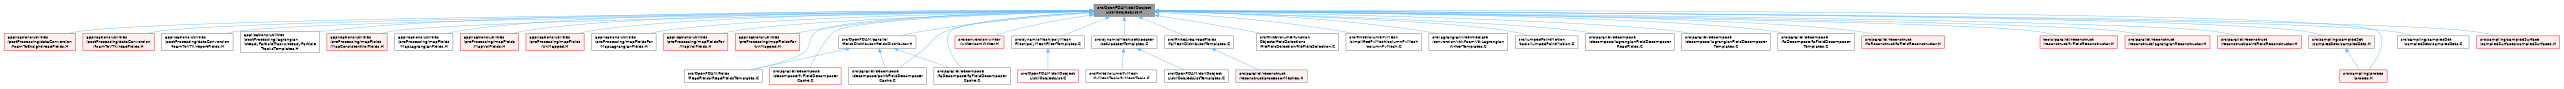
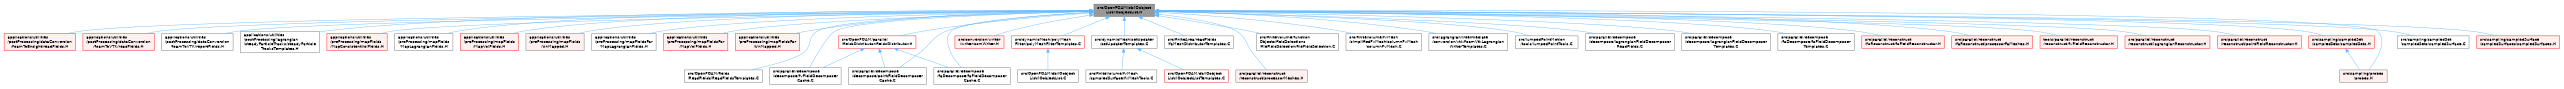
  digraph {
    node [color=grey40 fillcolor=white fontname=Helvetica fontsize=10 shape=box style=filled]
    edge [color=steelblue1 dir=back fontname=Helvetica fontsize=10 labelfontname=Helvetica labelfontsize=10 style=solid]
    n1 [color=gray40 fillcolor=grey60 fontcolor=black height=0.2 label="src/OpenFOAM/db/IOobject\lList/IOobjectList.H" width=0.4]
    n2 [color=red fillcolor="#FFF0F0" height=0.2 label="applications/utilities\l/postProcessing/dataConversion\l/foamToEnsight/readFields.H" width=0.4]
    n3 [color=red fillcolor="#FFF0F0" height=0.2 label="applications/utilities\l/postProcessing/dataConversion\l/foamToVTK/readFields.H" width=0.4]
    n4 [height=0.2 label="applications/utilities\l/postProcessing/dataConversion\l/foamToVTK/reportFields.H" width=0.4]
    n5 [height=0.2 label="applications/utilities\l/postProcessing/lagrangian\l/steadyParticleTracks/steadyParticle\lTracksTemplates.H" width=0.4]
    n6 [color=red fillcolor="#FFF0F0" height=0.2 label="applications/utilities\l/preProcessing/mapFields\l/MapConsistentVolFields.H" width=0.4]
    n7 [height=0.2 label="applications/utilities\l/preProcessing/mapFields\l/MapLagrangianFields.H" width=0.4]
    n8 [color=red fillcolor="#FFF0F0" height=0.2 label="applications/utilities\l/preProcessing/mapFields\l/MapVolFields.H" width=0.4]
-   n9 [color=red fillcolor="#FFF0F0" height=0.2 label="applications/utilities\l/preProcessing/mapFields\l/UnMapped.H" width=0.4]
+   n9 [fillcolor="#FFF0F0" height=0.2 label="applications/utilities\l/preProcessing/mapFields\l/UnMapped.H" width=0.4]
    n10 [height=0.2 label="applications/utilities\l/preProcessing/mapFieldsPar\l/MapLagrangianFields.H" width=0.4]
    n11 [color=red fillcolor="#FFF0F0" height=0.2 label="applications/utilities\l/preProcessing/mapFieldsPar\l/MapVolFields.H" width=0.4]
    n12 [color=red fillcolor="#FFF0F0" height=0.2 label="applications/utilities\l/preProcessing/mapFieldsPar\l/UnMapped.H" width=0.4]
    n13 [height=0.2 label="src/OpenFOAM/fields\l/ReadFields/ReadFieldsTemplates.C" width=0.4]
-   n14 [height=0.2 label="src/OpenFOAM/parallel\l/fieldsDistributor/fieldsDistributor.H" width=0.4]
-   n15 [color=red height=0.2 label="src/parallel/decompose\l/decompose/fvFieldDecomposer\lCache.C" width=0.4]
+   n14 [color=red height=0.2 label="src/OpenFOAM/parallel\l/fieldsDistributor/fieldsDistributor.H" width=0.4]
+   n15 [height=0.2 label="src/parallel/decompose\l/decompose/fvFieldDecomposer\lCache.C" width=0.4]
    n16 [height=0.2 label="src/parallel/decompose\l/decompose/pointFieldDecomposer\lCache.C" width=0.4]
    n17 [height=0.2 label="src/parallel/decompose\l/faDecompose/faFieldDecomposer\lCache.C" width=0.4]
    n18 [color=red fillcolor="#FFF0F0" height=0.2 label="src/conversion/writer\l/writer/ccmWriter.H" width=0.4]
-   n19 [height=0.2 label="src/dynamicMesh/polyMesh\lFilter/polyMeshFilterTemplates.C" width=0.4]
+   n19 [color=red height=0.2 label="src/dynamicMesh/polyMesh\lFilter/polyMeshFilterTemplates.C" width=0.4]
    n20 [height=0.2 label="src/dynamicMesh/setUpdater\l/setUpdaterTemplates.C" width=0.4]
    n21 [height=0.2 label="src/finiteArea/readFields\l/faMeshDistributorTemplates.C" width=0.4]
    n22 [height=0.2 label="src/finiteVolume/function\lObjects/fieldSelections\l/fileFieldSelection/fileFieldSelection.C" width=0.4]
    n23 [height=0.2 label="src/finiteVolume/fvMesh\l/simplifiedFvMesh/columnFvMesh\l/columnFvMesh.C" width=0.4]
    n24 [height=0.2 label="src/lagrangian/intermediate\l/conversion/vtk/foamVtkLagrangian\lWriterTemplates.C" width=0.4]
-   n25 [height=0.2 label="src/lumpedPointMotion\l/tools/lumpedPointMotion.C" width=0.4]
+   n25 [height=0.2 label="src/lumpedPointMotion\l/tools/lumpedPointTools.C" width=0.4]
    n26 [height=0.2 label="src/parallel/decompose\l/decompose/lagrangianFieldDecomposer\lReadFields.C" width=0.4]
    n27 [height=0.2 label="src/parallel/decompose\l/decompose/lagrangianFieldDecomposer\lTemplates.C" width=0.4]
    n28 [height=0.2 label="src/parallel/decompose\l/faDecompose/faFieldDecomposer\lTemplates.C" width=0.4]
    n29 [color=red fillcolor="#FFF0F0" height=0.2 label="src/parallel/reconstruct\l/faReconstruct/faFieldReconstructor.H" width=0.4]
+   n30 [color=red fillcolor="#FFF0F0" height=0.2 label="src/parallel/reconstruct\l/faReconstruct/processorFaMeshes.H" width=0.4]
    n31 [color=red fillcolor="#FFF0F0" height=0.2 label="tools/parallel/reconstruct\l/reconstruct/fvFieldReconstructor.H" width=0.4]
    n32 [color=red fillcolor="#FFF0F0" height=0.2 label="src/parallel/reconstruct\l/reconstruct/lagrangianReconstructor.H" width=0.4]
    n33 [color=red fillcolor="#FFF0F0" height=0.2 label="src/parallel/reconstruct\l/reconstruct/pointFieldReconstructor.H" width=0.4]
    n34 [fillcolor="#FFF0F0" height=0.2 label="src/parallel/reconstruct\l/reconstruct/processorMeshes.H" width=0.4]
-   n35 [color=red fillcolor="#FFF0F0" height=0.2 label="src/sampling/probes\l/probes.H" width=0.4]
-   n36 [height=0.2 label="src/sampling/sampledSet\l/sampledSets/sampledSets.C" width=0.4]
-   n37 [fillcolor="#FFF0F0" height=0.2 label="src/sampling/sampledSet\l/sampledSets/sampledSets.H" width=0.4]
+   n35 [fillcolor="#FFF0F0" height=0.2 label="src/sampling/probes\l/probes.H" width=0.4]
+   n36 [height=0.2 label="src/sampling/sampledSet\l/sampledSets/sampledSurface.C" width=0.4]
+   n37 [color=red fillcolor="#FFF0F0" height=0.2 label="src/sampling/sampledSet\l/sampledSets/sampledSets.H" width=0.4]
    n38 [color=red fillcolor="#FFF0F0" height=0.2 label="src/sampling/sampledSurface\l/sampledSurfaces/sampledSurfaces.H" width=0.4]
-   n39 [color=red height=0.2 label="src/OpenFOAM/db/IOobject\lList/IOobjectList.C" width=0.4]
-   n40 [height=0.2 label="src/OpenFOAM/db/IOobject\lList/IOobjectListTemplates.C" width=0.4]
-   n41 [height=0.2 label="src/finiteVolume/fvMesh\l/fvMeshTools/fvMeshTools.C" width=0.4]
+   n39 [height=0.2 label="src/OpenFOAM/db/IOobject\lList/IOobjectList.C" width=0.4]
+   n40 [color=red height=0.2 label="src/OpenFOAM/db/IOobject\lList/IOobjectListTemplates.C" width=0.4]
+   n41 [height=0.2 label="src/finiteVolume/fvMesh\l/sampledSurface/fvMeshTools.C" width=0.4]
    n1 -> n2
    n1 -> n3
    n1 -> n4
    n1 -> n5
    n1 -> n6
    n1 -> n7
    n1 -> n8
    n1 -> n9
    n1 -> n10
    n1 -> n11
    n1 -> n12
    n1 -> n13
    n1 -> n14
    n1 -> n15
    n1 -> n16
    n1 -> n17
    n1 -> n18
    n1 -> n19
    n1 -> n20
    n1 -> n21
    n1 -> n22
    n1 -> n23
    n1 -> n24
    n1 -> n25
    n1 -> n26
    n1 -> n27
    n1 -> n28
    n1 -> n29
+   n1 -> n30
    n1 -> n31
    n1 -> n32
    n1 -> n33
-   n21 -> n34
+   n1 -> n34
    n1 -> n35
    n1 -> n36
    n1 -> n37
    n1 -> n38
-   n14 -> n13
+   n14 -> n15
    n14 -> n16
    n14 -> n17
    n19 -> n39
    n20 -> n40
    n20 -> n41
    n37 -> n35
  }
